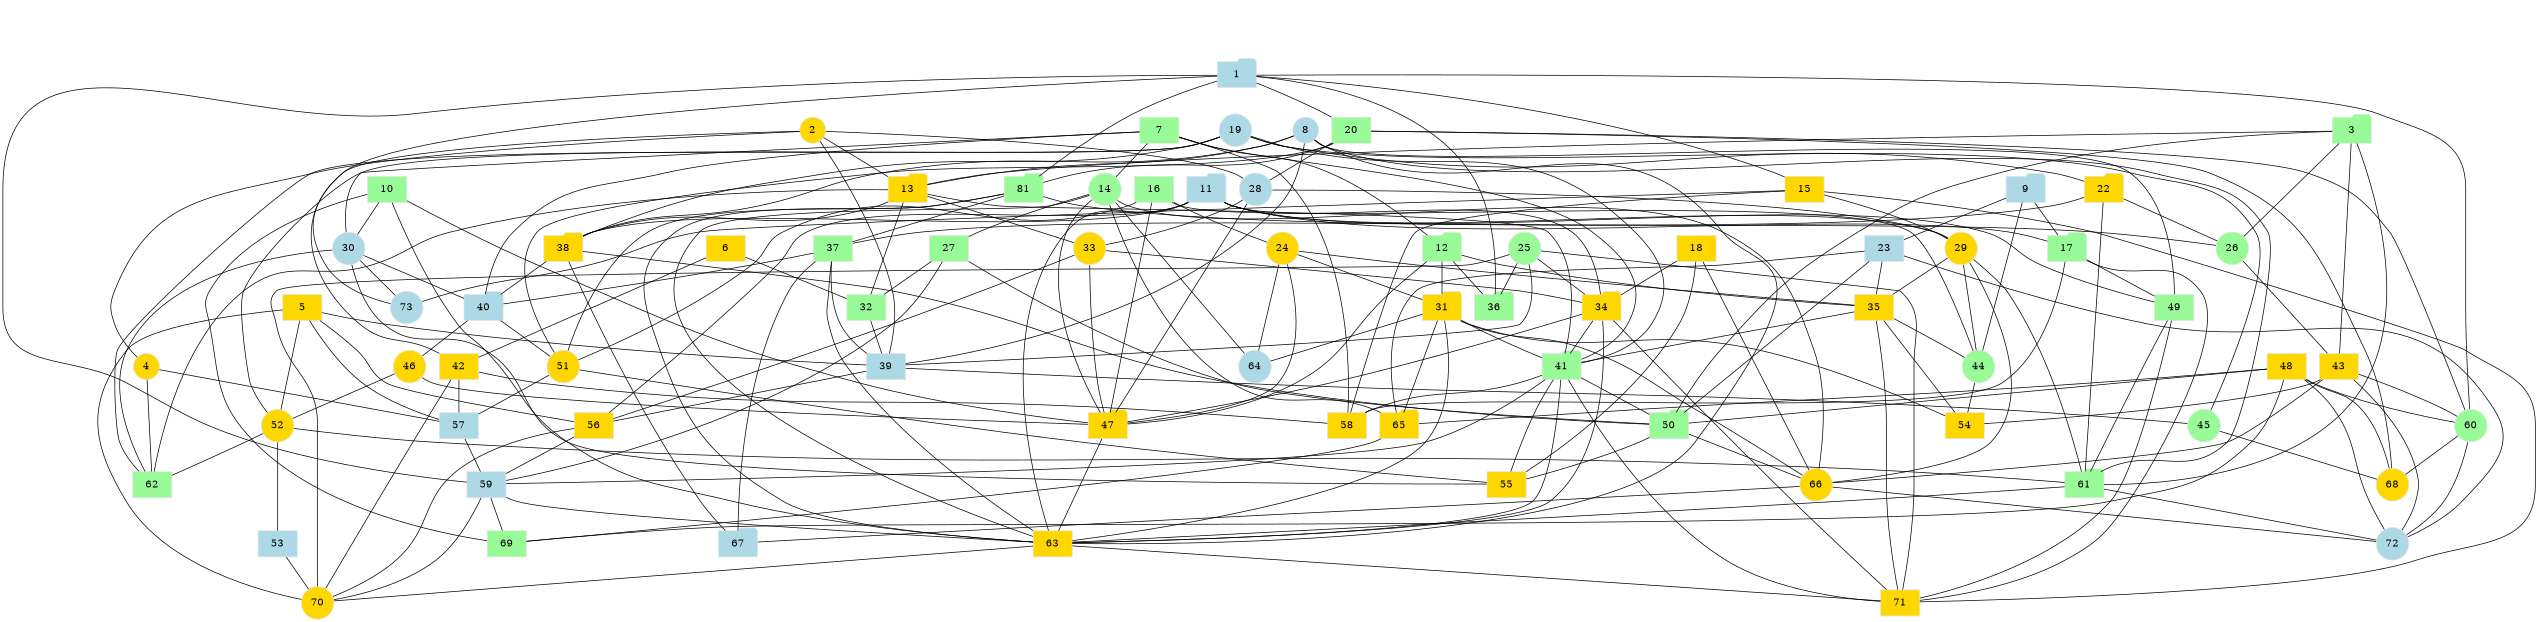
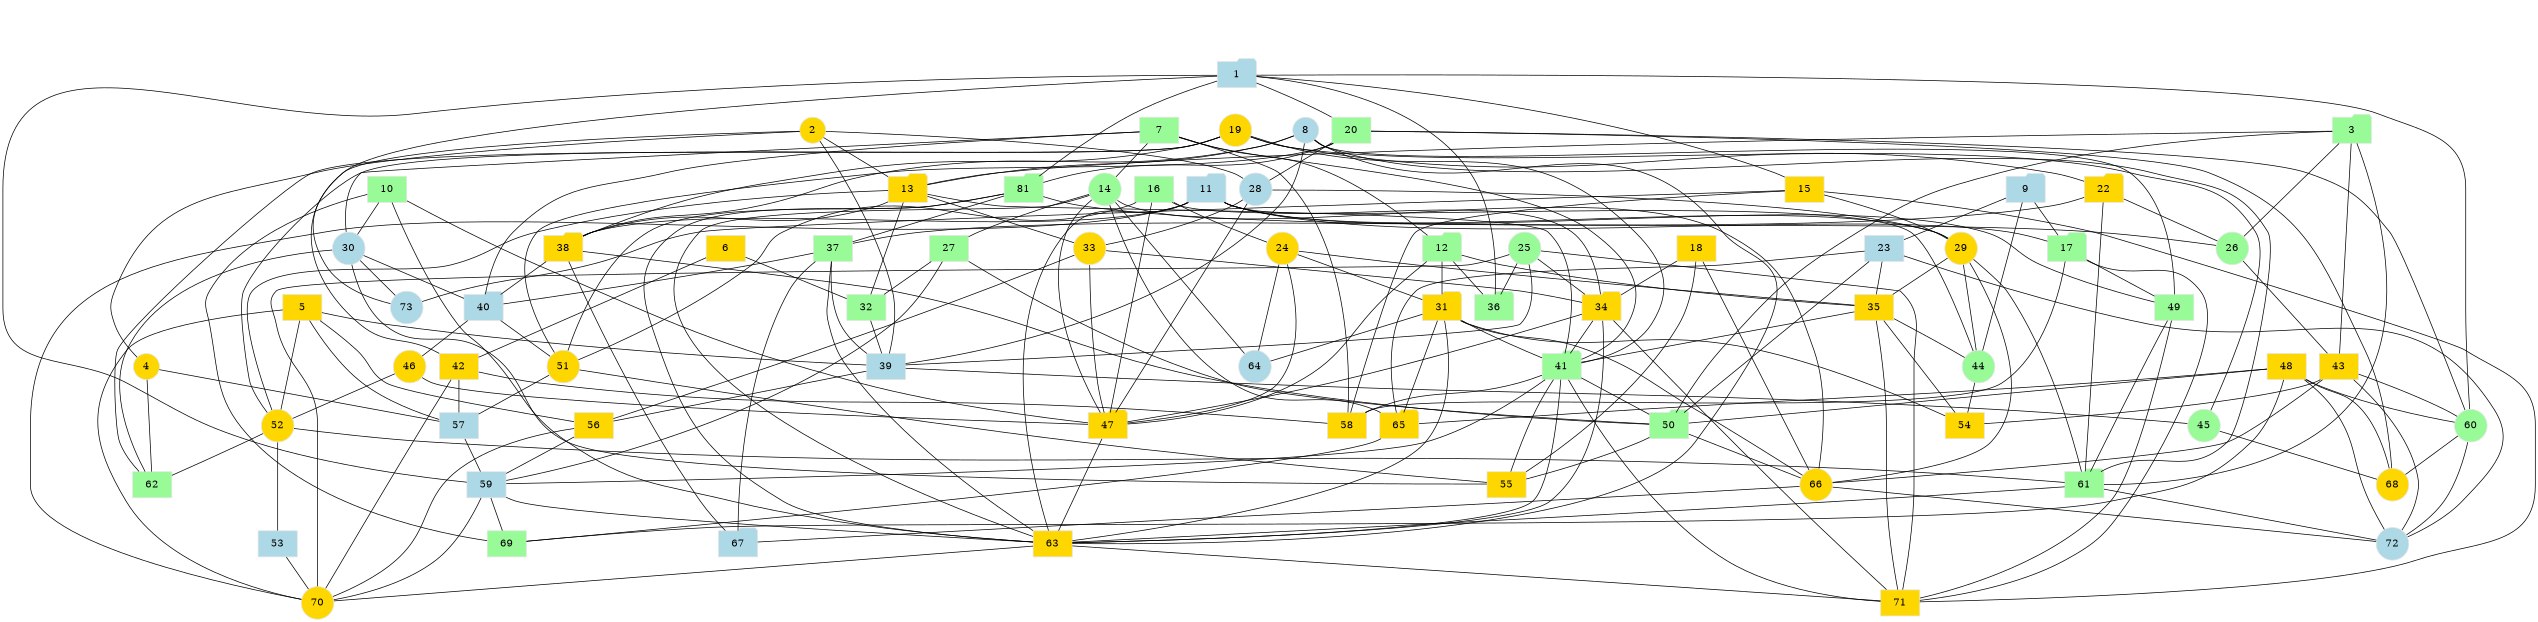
  graph {
    node [color=gray90 fillcolor=gold shape=box style=filled]
    edge [weight=1.0]
    1 [fillcolor=lightblue shape=folder]
    15
    20 [fillcolor=palegreen]
    n4 [fillcolor=palegreen label=81 shape=folder]
    36 [fillcolor=palegreen shape=folder]
    59 [fillcolor=lightblue]
    60 [fillcolor=palegreen shape=circle]
    73 [fillcolor=lightblue shape=circle]
    58
    29 [shape=circle]
    71
    28 [fillcolor=lightblue shape=circle]
    51 [shape=circle]
    68 [shape=circle]
    26 [fillcolor=palegreen shape=circle]
    63
    37 [fillcolor=palegreen]
    70 [shape=circle]
    69 [fillcolor=palegreen]
    72 [fillcolor=lightblue shape=circle]
    2 [shape=circle]
    4 [shape=circle]
    13 [shape=folder]
    39 [fillcolor=lightblue]
    42
    57 [fillcolor=lightblue]
    62 [fillcolor=palegreen]
    52 [shape=circle]
    32 [fillcolor=palegreen]
    41 [fillcolor=palegreen shape=folder]
    38 [shape=folder]
    33 [shape=circle]
    47 [shape=folder]
    56
    45 [fillcolor=palegreen shape=circle]
    3 [fillcolor=palegreen shape=folder]
    43
    50 [fillcolor=palegreen shape=folder]
    61 [fillcolor=palegreen shape=folder]
    66 [shape=circle]
    54
    55
    5
    53 [fillcolor=lightblue]
    6
    7 [fillcolor=palegreen]
    12 [fillcolor=palegreen shape=folder]
    14 [fillcolor=palegreen shape=circle]
    30 [fillcolor=lightblue shape=circle]
    40 [fillcolor=lightblue shape=folder]
    31 [shape=folder]
    35
    27 [fillcolor=palegreen]
    64 [fillcolor=lightblue shape=circle]
    65 [shape=folder]
    46 [shape=circle]
    8 [fillcolor=lightblue shape=circle]
    49 [fillcolor=palegreen]
    67 [fillcolor=lightblue shape=folder]
    9 [fillcolor=lightblue shape=folder]
    17 [fillcolor=palegreen shape=folder]
    23 [fillcolor=lightblue]
    44 [fillcolor=palegreen shape=circle]
    10 [fillcolor=palegreen]
    11 [fillcolor=lightblue shape=folder]
    34 [shape=folder]
    16 [fillcolor=palegreen]
    24 [shape=circle]
    18
-   19 [fillcolor=lightblue shape=circle]
+   19 [shape=circle]
    22 [shape=folder]
    25 [fillcolor=palegreen shape=circle]
    48
    1 -- 15
    1 -- 20
    1 -- n4
    1 -- 36
    1 -- 59
    1 -- 60
    1 -- 73 [weight=2.0]
    15 -- 73
    15 -- 58
    15 -- 29
    15 -- 71
    20 -- n4
    20 -- 60
    20 -- 28
    20 -- 51
    20 -- 68
    n4 -- 51
    n4 -- 26
    n4 -- 63
    n4 -- 37
    59 -- 63
    59 -- 70
    59 -- 69
    60 -- 68
    60 -- 72
    29 -- 61 [weight=2.0]
    29 -- 66
    29 -- 35
    29 -- 44
    28 -- 29
    28 -- 33
    28 -- 47 [weight=2.0]
    51 -- 57
    51 -- 55
    26 -- 43
    63 -- 71
    63 -- 70
    37 -- 63
    37 -- 39
    37 -- 40
    37 -- 67
    2 -- 28
    2 -- 4
    2 -- 13
    2 -- 39
    2 -- 42
    4 -- 57
    4 -- 62
-   13 -- 62
+   13 -- 52
    13 -- 32
    13 -- 41
    13 -- 38
    13 -- 33
    39 -- 56
    39 -- 45
    42 -- 58
    42 -- 70
    42 -- 57 [weight=2.0]
    57 -- 59
    52 -- 62
    52 -- 61
    52 -- 53
    32 -- 39
    41 -- 59
    41 -- 58
    41 -- 71
    41 -- 63
    41 -- 50
    41 -- 55
    38 -- 50
    38 -- 40
    38 -- 67
    33 -- 47
    33 -- 56 [weight=2.0]
    33 -- 34
    47 -- 63
    56 -- 59
    56 -- 70
    45 -- 68
    3 -- 26
    3 -- 13
    3 -- 43
    3 -- 50
    3 -- 61
    43 -- 60
    43 -- 72
    43 -- 66
    43 -- 54
    50 -- 66
    50 -- 55
    61 -- 63
    61 -- 72
    66 -- 72
    66 -- 67
    5 -- 70 [weight=2.0]
    5 -- 39
    5 -- 57
    5 -- 52
    5 -- 56
    53 -- 70
    6 -- 42
    6 -- 32
    7 -- 58
    7 -- 41
    7 -- 12
    7 -- 14
    7 -- 30
    7 -- 40
    12 -- 36
    12 -- 47
    12 -- 31
    12 -- 35
    14 -- 63
    14 -- 47
    14 -- 66
    14 -- 27
    14 -- 64
    14 -- 65
    30 -- 73
    30 -- 62
    30 -- 55
    30 -- 40
    40 -- 51
    40 -- 46
    31 -- 63
    31 -- 41
    31 -- 66
    31 -- 54
    31 -- 64
    31 -- 65
    35 -- 71
    35 -- 41
    35 -- 54
    35 -- 44
    27 -- 59
    27 -- 32 [weight=2.0]
    27 -- 50
    65 -- 69
    46 -- 52
    46 -- 47
    8 -- 63
    8 -- 13
    8 -- 39
    8 -- 38
    8 -- 61
    8 -- 49
    49 -- 71
    49 -- 61
    9 -- 17
    9 -- 23
    9 -- 44
    17 -- 58
    17 -- 71
    17 -- 49
    23 -- 72
    23 -- 50
    23 -- 35
    23 -- 65
    44 -- 54
    10 -- 63
    10 -- 69
    10 -- 47
    10 -- 30
    11 -- 29
    11 -- 63
-   11 -- 56
+   11 -- 70
    11 -- 38
    11 -- 49
    11 -- 17
    11 -- 34
    34 -- 71
    34 -- 63
    34 -- 41
    34 -- 47
    16 -- 51
    16 -- 47
    16 -- 44
    16 -- 24
    24 -- 47
    24 -- 31
    24 -- 35
    24 -- 64
    18 -- 66
    18 -- 55
    18 -- 34
    19 -- 62
    19 -- 52
    19 -- 41
    19 -- 38
    19 -- 45
    19 -- 22
    22 -- 26
    22 -- 37
    22 -- 61
    25 -- 36
    25 -- 71
    25 -- 70
    25 -- 39
    25 -- 34
    48 -- 60
    48 -- 68
    48 -- 69
    48 -- 72
    48 -- 50
    48 -- 65
  }
